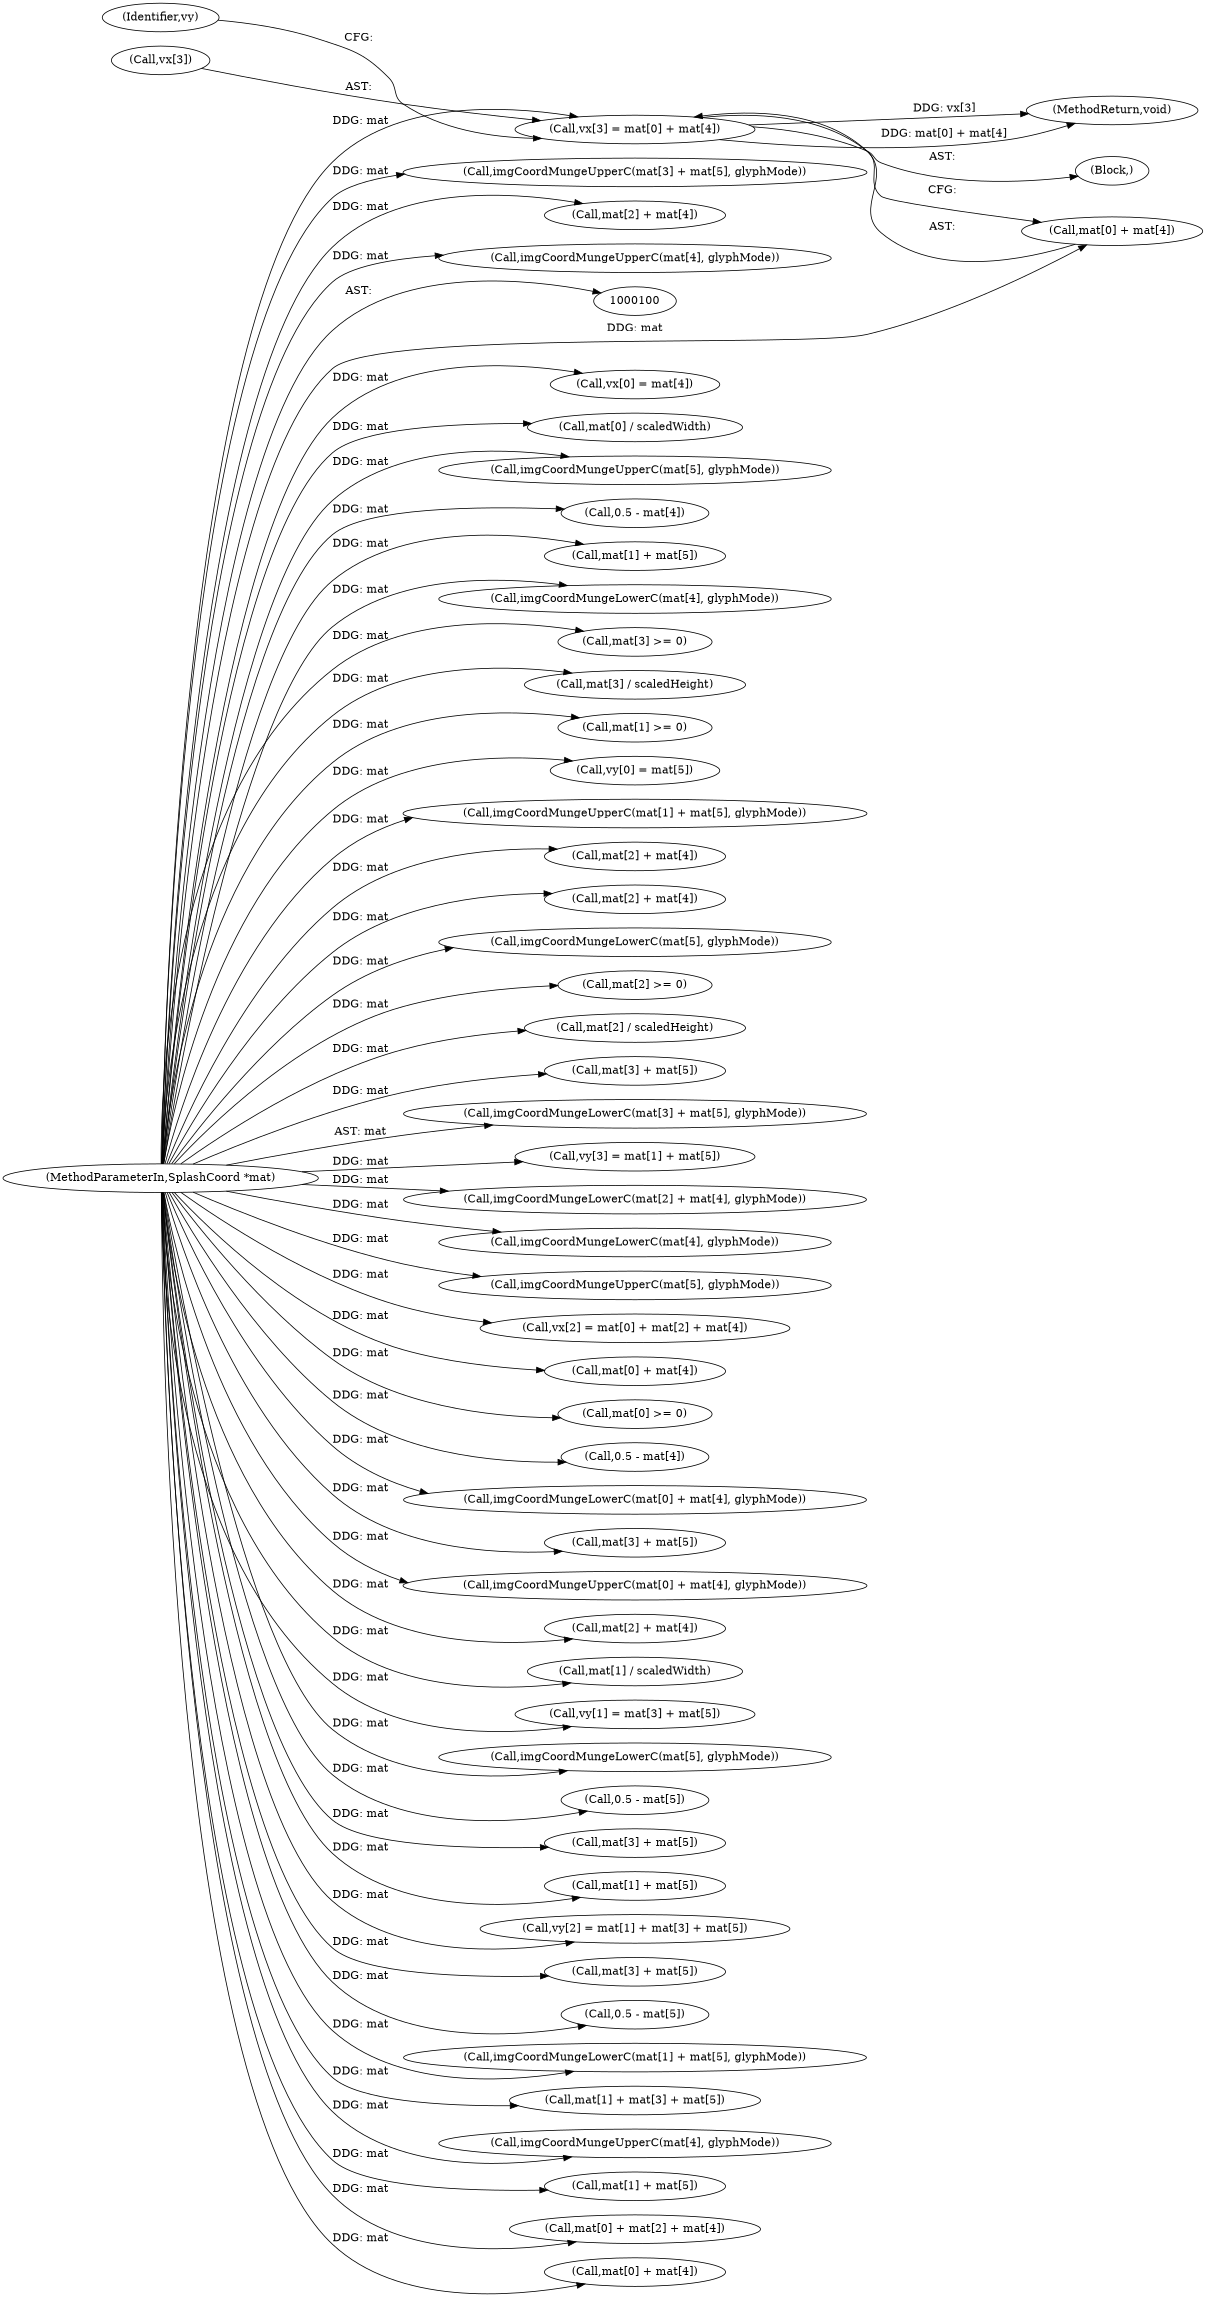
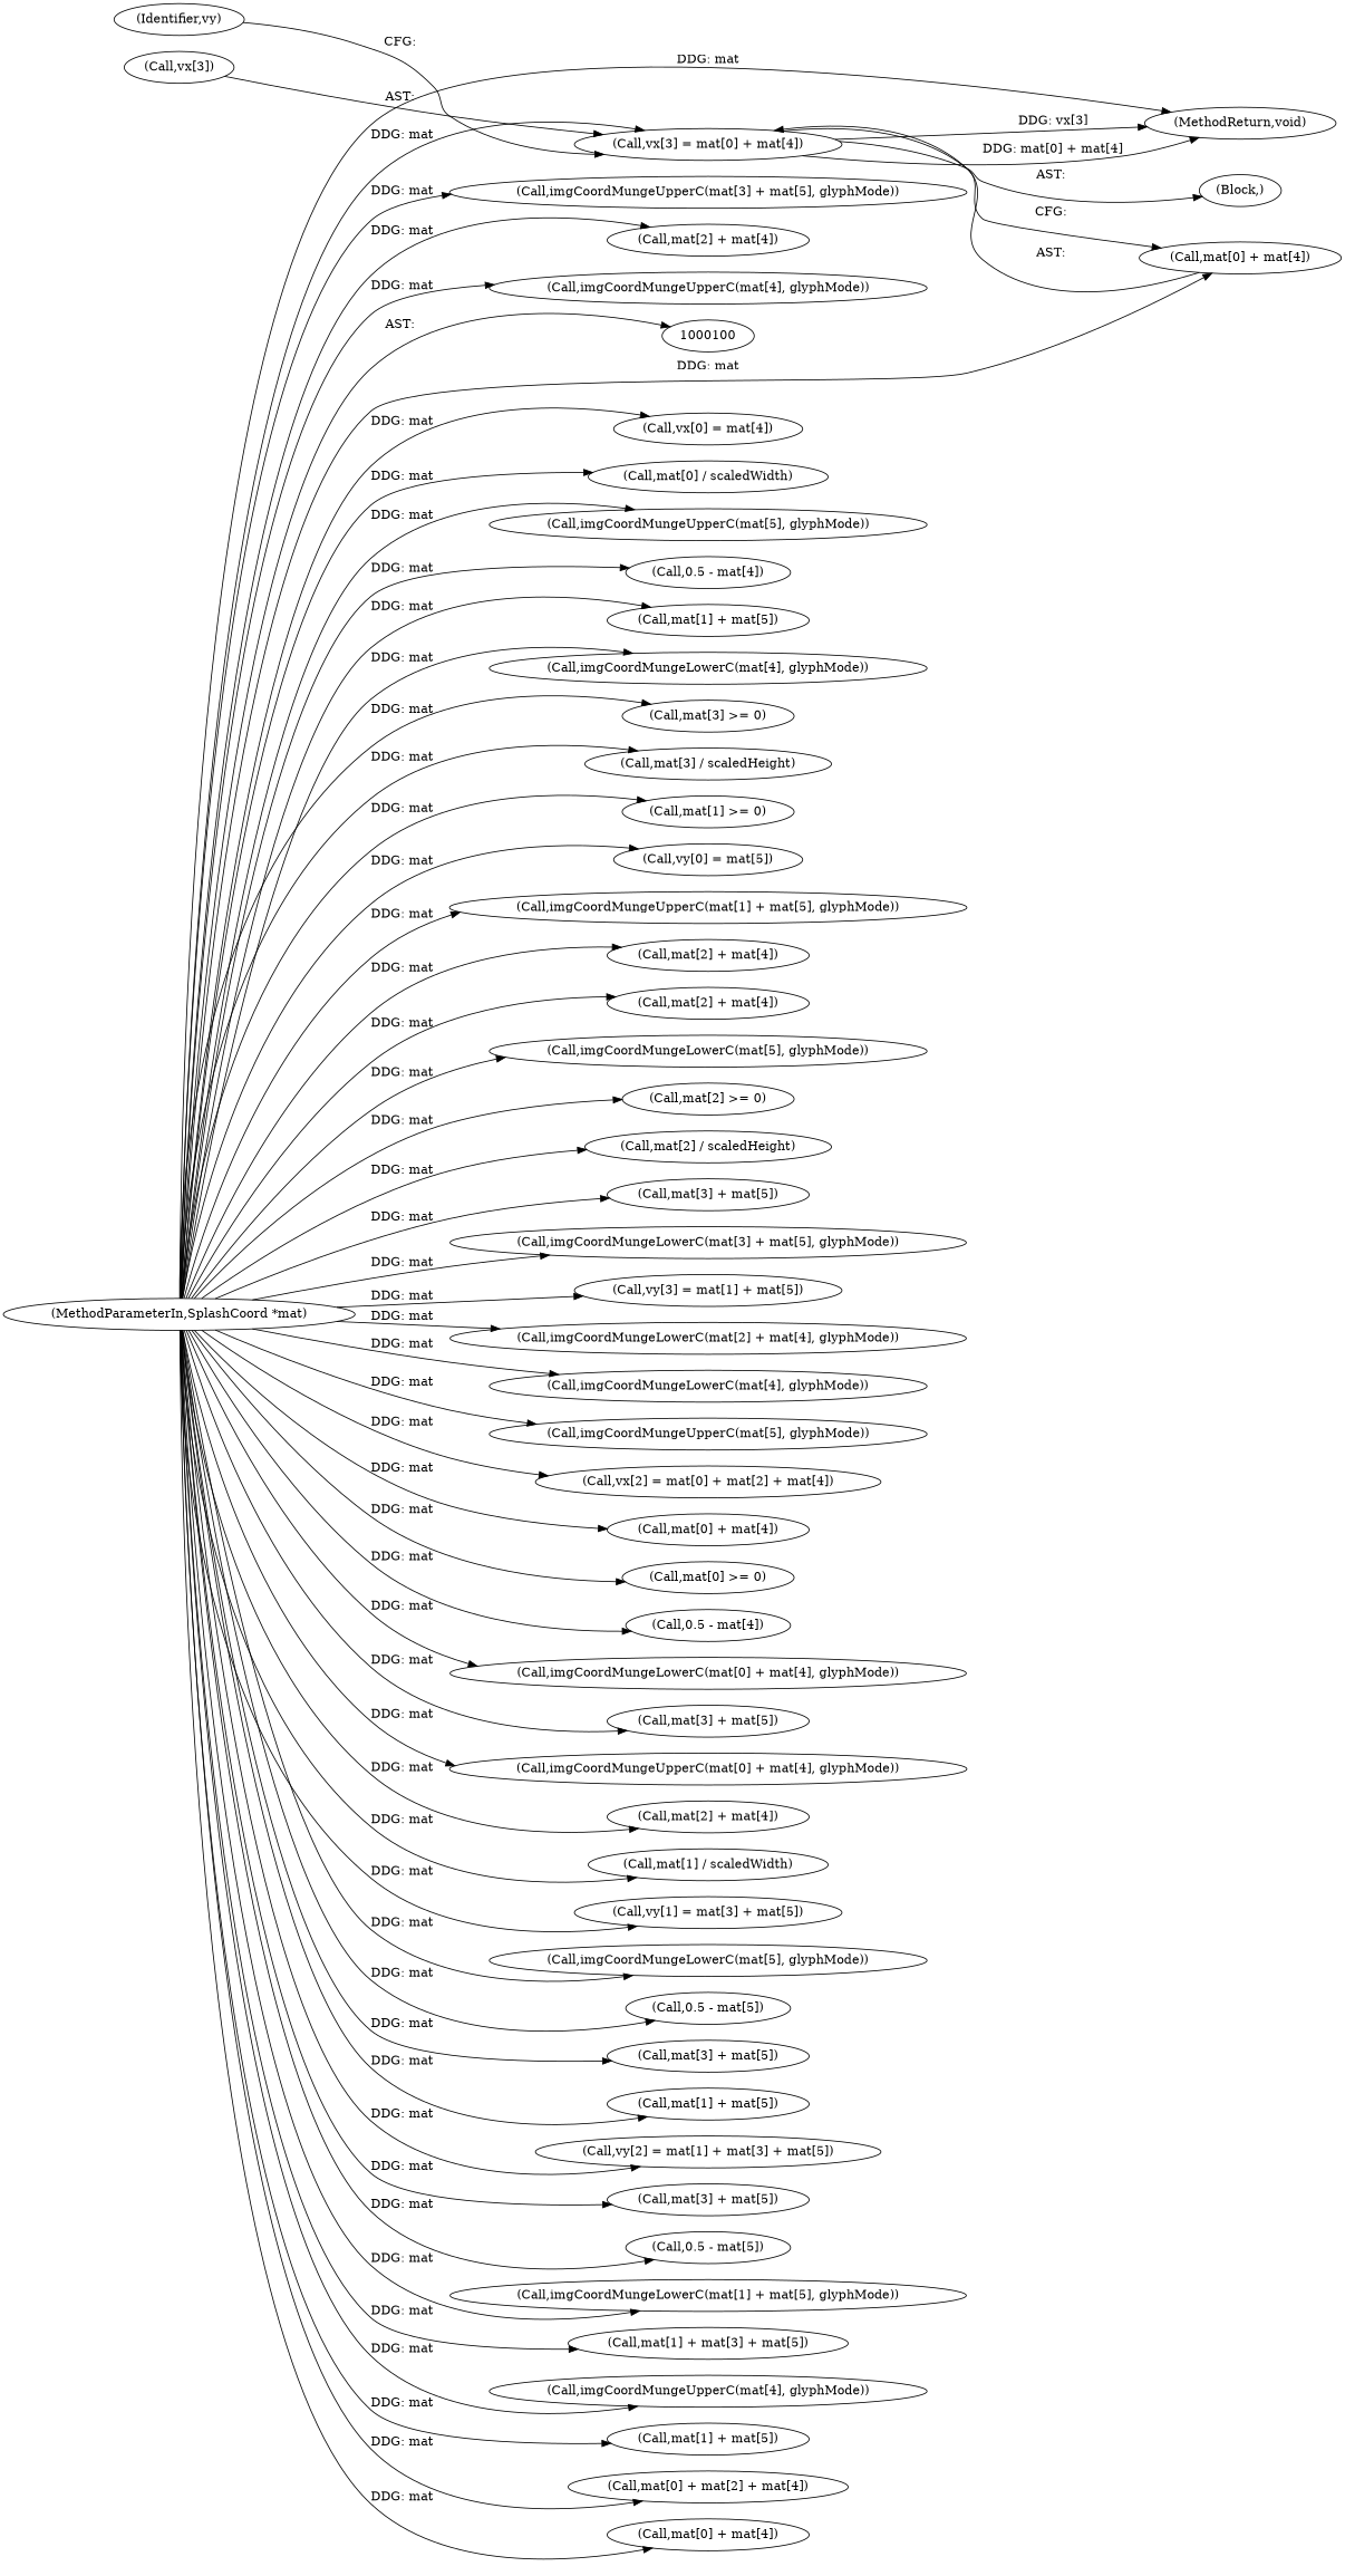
  digraph {
    rankdir=LR
    n1 [label="(Call,vx[3] = mat[0] + mat[4])"]
    n2 [label="(Call,mat[0] + mat[4])"]
    n3 [label="(MethodReturn,void)"]
    n4 [label="(Block,)"]
    n5 [label="(MethodParameterIn,SplashCoord *mat)"]
    n6 [label="(Call,vx[0] = mat[4])"]
    n7 [label="(Call,mat[0] / scaledWidth)"]
    n8 [label="(Call,imgCoordMungeUpperC(mat[5], glyphMode))"]
    n9 [label="(Call,0.5 - mat[4])"]
    n10 [label="(Call,mat[1] + mat[5])"]
    n11 [label="(Call,imgCoordMungeLowerC(mat[4], glyphMode))"]
    n12 [label="(Call,mat[3] >= 0)"]
    n13 [label="(Call,mat[3] / scaledHeight)"]
    n14 [label="(Call,mat[1] >= 0)"]
    n15 [label="(Call,vy[0] = mat[5])"]
    n16 [label="(Call,imgCoordMungeUpperC(mat[1] + mat[5], glyphMode))"]
    n17 [label="(Call,mat[2] + mat[4])"]
    n18 [label="(Call,mat[2] + mat[4])"]
    n19 [label="(Call,imgCoordMungeLowerC(mat[5], glyphMode))"]
    n20 [label="(Call,mat[2] >= 0)"]
    n21 [label="(Call,mat[2] / scaledHeight)"]
    n22 [label="(Call,mat[3] + mat[5])"]
    n23 [label="(Call,imgCoordMungeLowerC(mat[3] + mat[5], glyphMode))"]
    n24 [label="(Call,vy[3] = mat[1] + mat[5])"]
    n25 [label="(Call,imgCoordMungeLowerC(mat[2] + mat[4], glyphMode))"]
    n26 [label="(Call,imgCoordMungeLowerC(mat[4], glyphMode))"]
    n27 [label="(Call,imgCoordMungeUpperC(mat[5], glyphMode))"]
    n28 [label="(Call,vx[2] = mat[0] + mat[2] + mat[4])"]
    n29 [label="(Call,mat[0] + mat[4])"]
    n30 [label="(Call,mat[0] >= 0)"]
    n31 [label="(Call,0.5 - mat[4])"]
    n32 [label="(Call,imgCoordMungeLowerC(mat[0] + mat[4], glyphMode))"]
    n33 [label="(Call,mat[3] + mat[5])"]
    n34 [label="(Call,imgCoordMungeUpperC(mat[0] + mat[4], glyphMode))"]
    n35 [label="(Call,mat[2] + mat[4])"]
    n36 [label="(Call,mat[1] / scaledWidth)"]
    n37 [label="(Call,vy[1] = mat[3] + mat[5])"]
    n38 [label="(Call,imgCoordMungeLowerC(mat[5], glyphMode))"]
    n39 [label="(Call,0.5 - mat[5])"]
    n40 [label="(Call,mat[3] + mat[5])"]
    n41 [label="(Call,mat[1] + mat[5])"]
    n42 [label="(Call,vy[2] = mat[1] + mat[3] + mat[5])"]
    n43 [label="(Call,mat[3] + mat[5])"]
    n44 [label="(Call,0.5 - mat[5])"]
    n45 [label="(Call,imgCoordMungeLowerC(mat[1] + mat[5], glyphMode))"]
    n46 [label="(Call,mat[1] + mat[3] + mat[5])"]
    n47 [label="(Call,imgCoordMungeUpperC(mat[4], glyphMode))"]
    n48 [label="(Call,mat[1] + mat[5])"]
    n49 [label="(Call,mat[0] + mat[2] + mat[4])"]
    n50 [label="(Call,mat[0] + mat[4])"]
    n51 [label="(Call,imgCoordMungeUpperC(mat[3] + mat[5], glyphMode))"]
    n52 [label="(Call,mat[2] + mat[4])"]
    n53 [label="(Call,imgCoordMungeUpperC(mat[4], glyphMode))"]
    1000100
    n55 [label="(Identifier,vy)"]
    n56 [label="(Call,vx[3])"]
    n1 -> n2 [label="CFG: "]
    n1 -> n3 [label="DDG: mat[0] + mat[4]"]
    n1 -> n3 [label="DDG: vx[3]"]
    n1 -> n4 [label="AST: "]
    n2 -> n1 [label="AST: "]
    n5 -> n1 [label="DDG: mat"]
    n5 -> n2 [label="DDG: mat"]
+   n5 -> n3 [label="DDG: mat"]
    n5 -> n6 [label="DDG: mat"]
    n5 -> n7 [label="DDG: mat"]
    n5 -> n8 [label="DDG: mat"]
    n5 -> n9 [label="DDG: mat"]
    n5 -> n10 [label="DDG: mat"]
    n5 -> n11 [label="DDG: mat"]
    n5 -> n12 [label="DDG: mat"]
    n5 -> n13 [label="DDG: mat"]
    n5 -> n14 [label="DDG: mat"]
    n5 -> n15 [label="DDG: mat"]
    n5 -> n16 [label="DDG: mat"]
    n5 -> n17 [label="DDG: mat"]
    n5 -> n18 [label="DDG: mat"]
    n5 -> n19 [label="DDG: mat"]
    n5 -> n20 [label="DDG: mat"]
    n5 -> n21 [label="DDG: mat"]
    n5 -> n22 [label="DDG: mat"]
-   n5 -> n23 [label="AST: mat"]
+   n5 -> n23 [label="DDG: mat"]
    n5 -> n24 [label="DDG: mat"]
    n5 -> n25 [label="DDG: mat"]
    n5 -> n26 [label="DDG: mat"]
    n5 -> n27 [label="DDG: mat"]
    n5 -> n28 [label="DDG: mat"]
    n5 -> n29 [label="DDG: mat"]
    n5 -> n30 [label="DDG: mat"]
    n5 -> n31 [label="DDG: mat"]
    n5 -> n32 [label="DDG: mat"]
    n5 -> n33 [label="DDG: mat"]
    n5 -> n34 [label="DDG: mat"]
    n5 -> n35 [label="DDG: mat"]
    n5 -> n36 [label="DDG: mat"]
    n5 -> n37 [label="DDG: mat"]
    n5 -> n38 [label="DDG: mat"]
    n5 -> n39 [label="DDG: mat"]
    n5 -> n40 [label="DDG: mat"]
    n5 -> n41 [label="DDG: mat"]
    n5 -> n42 [label="DDG: mat"]
    n5 -> n43 [label="DDG: mat"]
    n5 -> n44 [label="DDG: mat"]
    n5 -> n45 [label="DDG: mat"]
    n5 -> n46 [label="DDG: mat"]
    n5 -> n47 [label="DDG: mat"]
    n5 -> n48 [label="DDG: mat"]
    n5 -> n49 [label="DDG: mat"]
    n5 -> n50 [label="DDG: mat"]
    n5 -> n51 [label="DDG: mat"]
    n5 -> n52 [label="DDG: mat"]
    n5 -> n53 [label="DDG: mat"]
    n5 -> 1000100 [label="AST: "]
    n55 -> n1 [label="CFG: "]
    n56 -> n1 [label="AST: "]
  }
